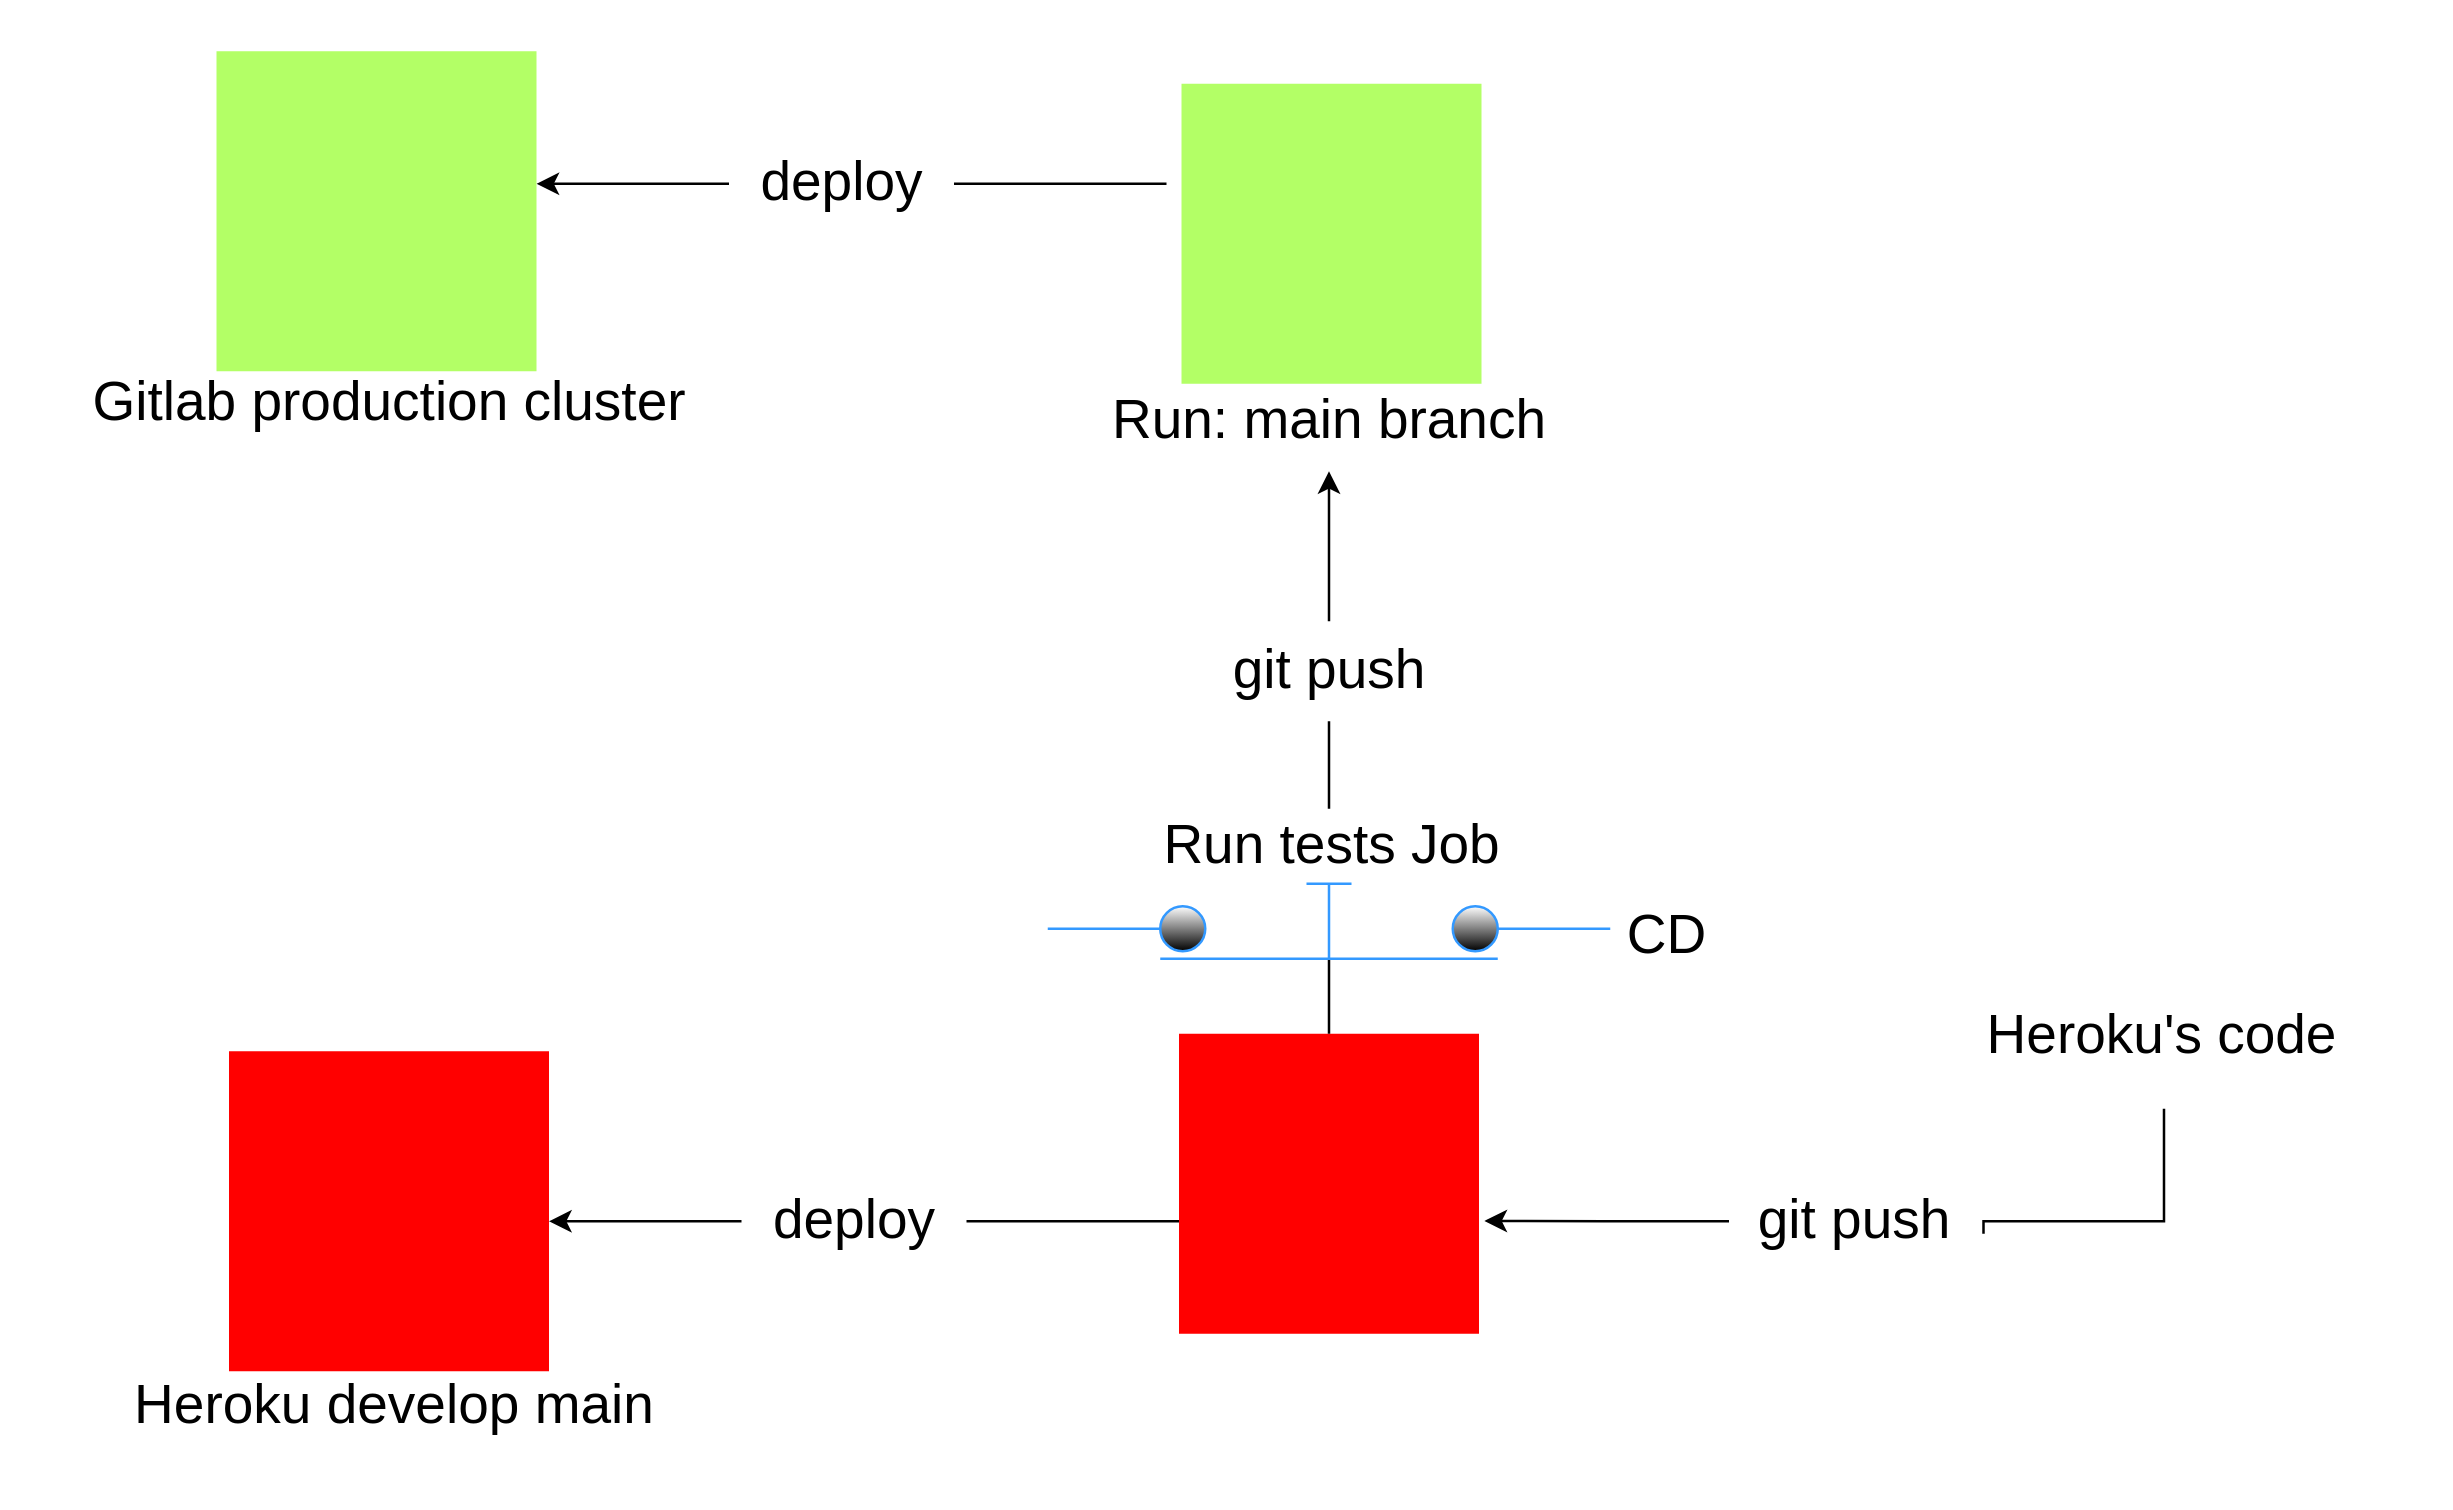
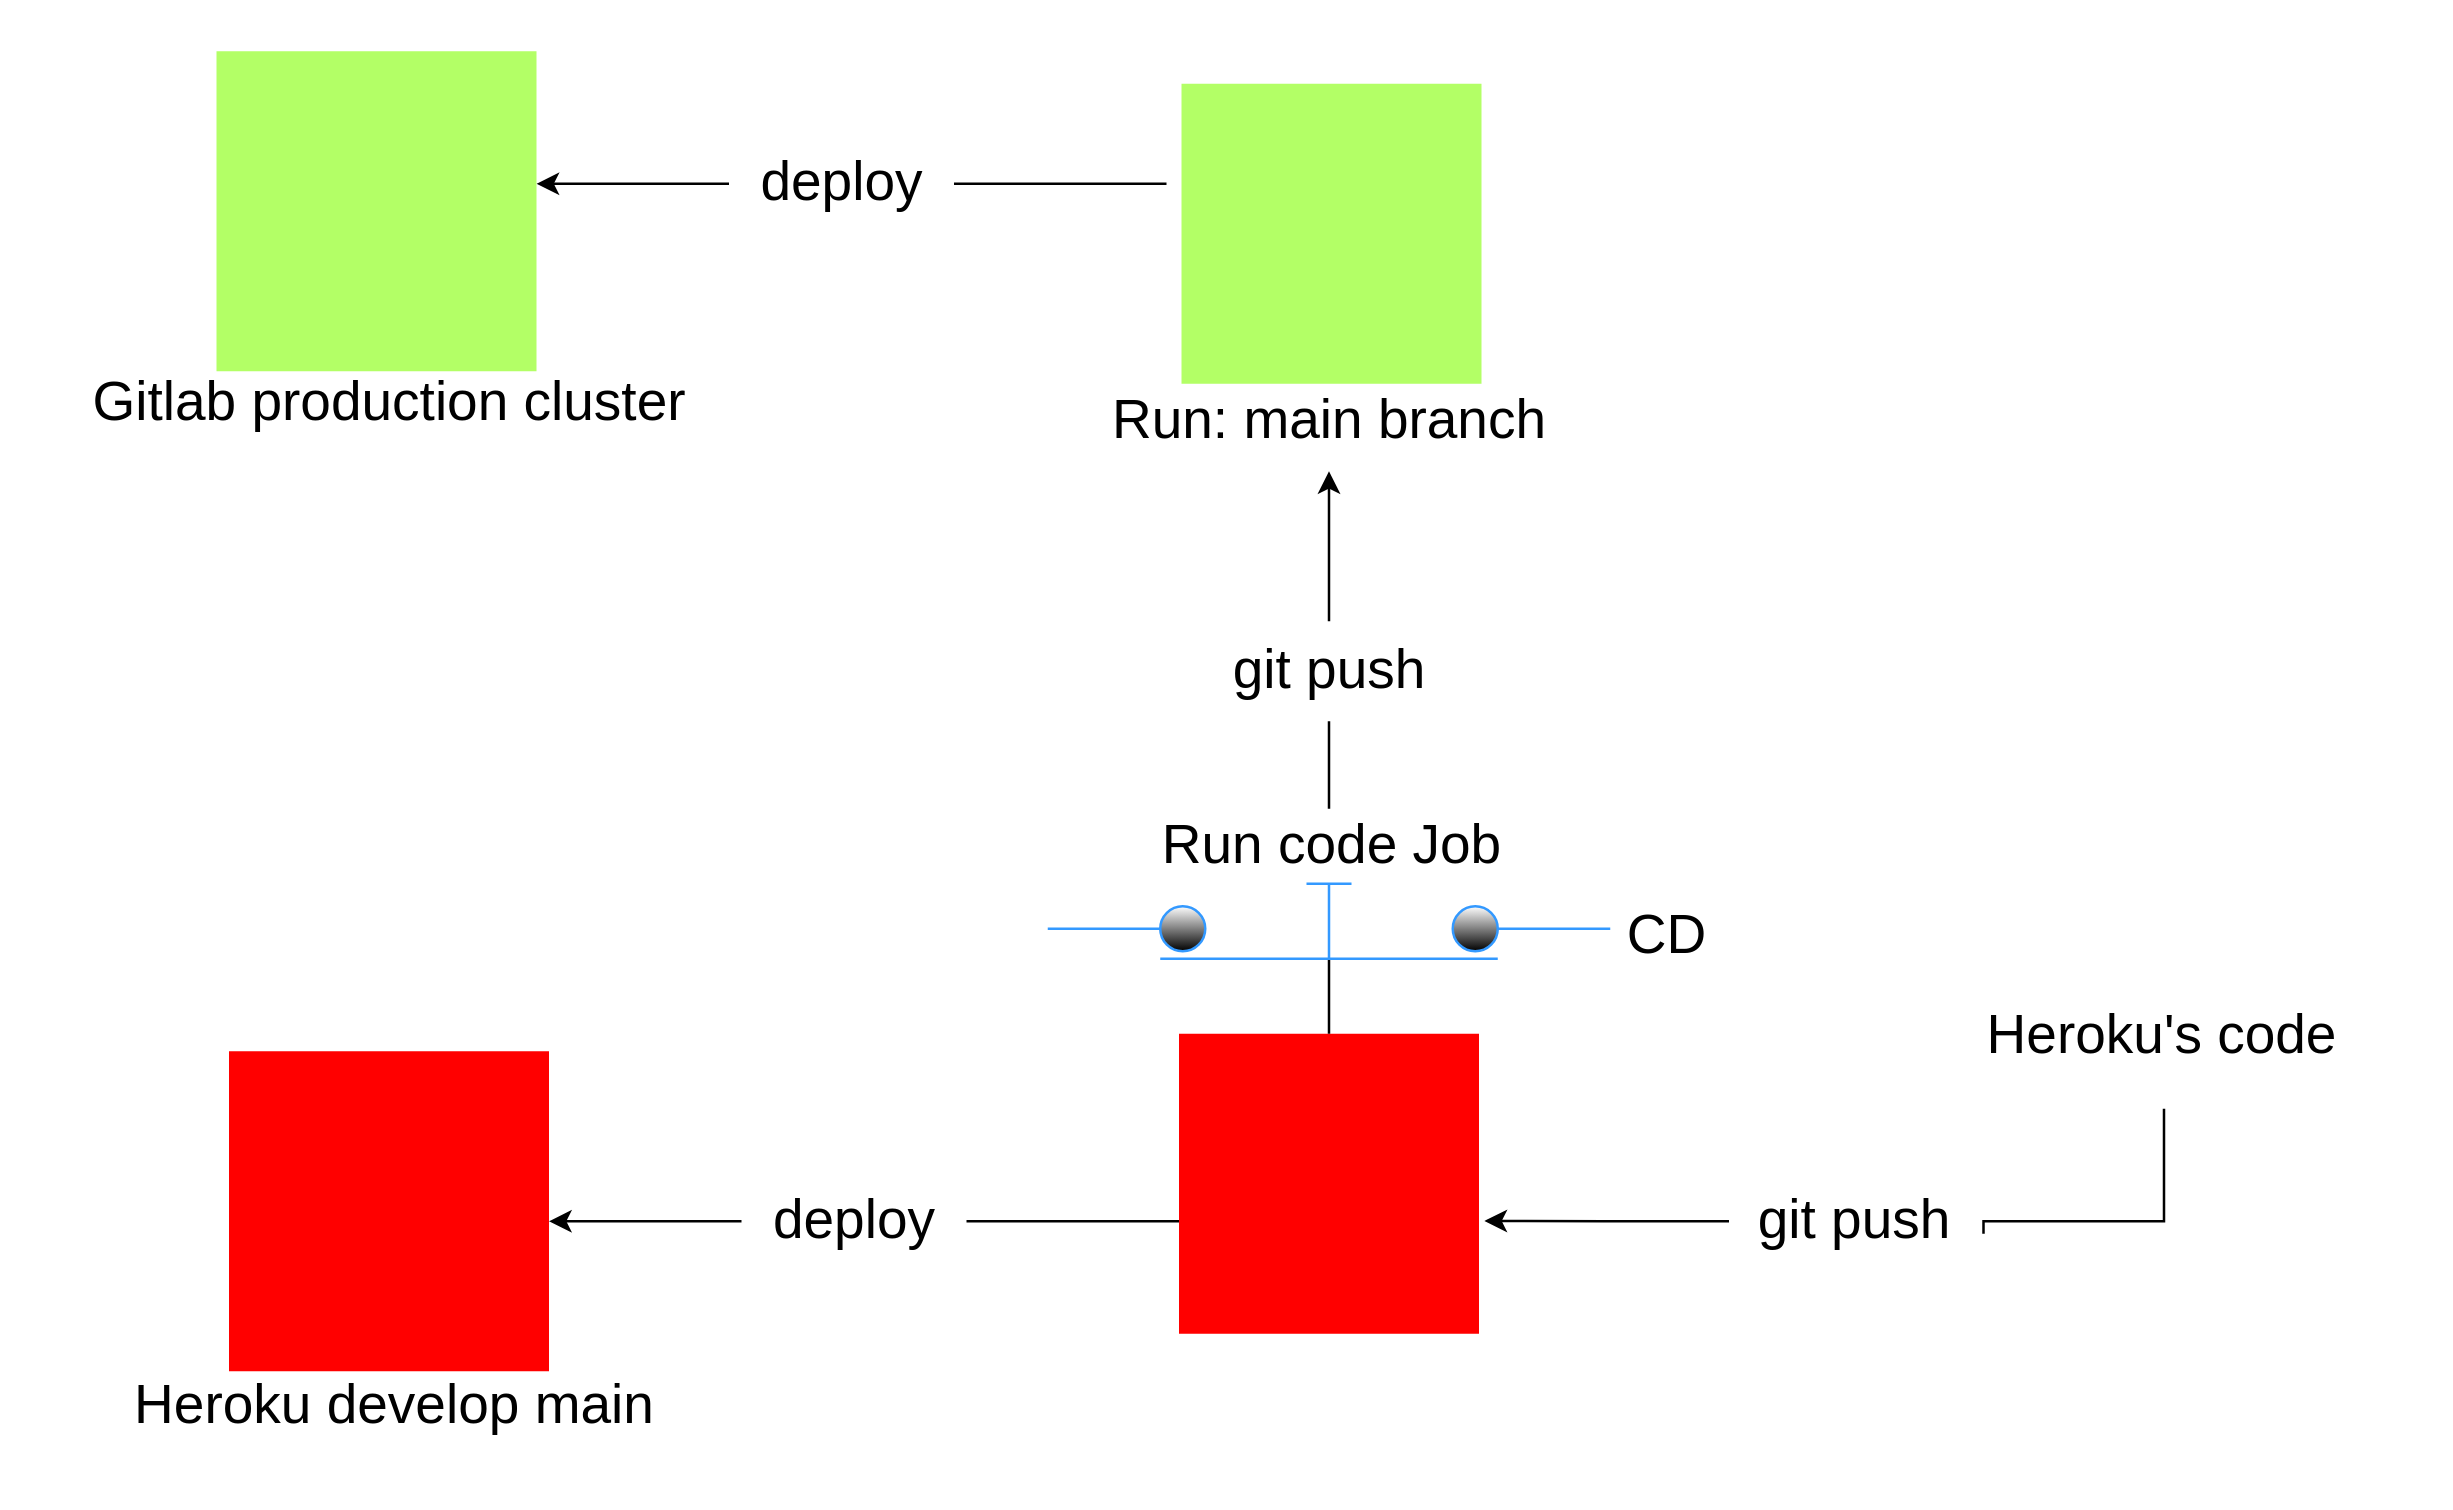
  <mxCell id="0" />
  <mxCell id="1" parent="0" />
  <mxCell id="2" style="edgeStyle=orthogonalEdgeStyle;rounded=0;orthogonalLoop=1;jettySize=auto;html=1;fontSize=12;" edge="1" parent="1"><mxGeometry relative="1" as="geometry"><mxPoint x="471" y="488" as="sourcePoint" /><mxPoint x="219" y="488" as="targetPoint" /><Array as="points"><mxPoint x="431" y="488" /><mxPoint x="431" y="488" /></Array></mxGeometry></mxCell>
  <mxCell id="3" style="edgeStyle=orthogonalEdgeStyle;rounded=0;orthogonalLoop=1;jettySize=auto;html=1;entryX=1.018;entryY=0.624;entryDx=0;entryDy=0;entryPerimeter=0;fontSize=12;startArrow=none;" edge="1" parent="1" source="11" target="8"><mxGeometry relative="1" as="geometry"><mxPoint x="865" y="443" as="sourcePoint" /><Array as="points" /></mxGeometry></mxCell>
  <mxCell id="4" value="" style="shape=image;html=1;verticalAlign=top;verticalLabelPosition=bottom;labelBackgroundColor=#ffffff;imageAspect=0;aspect=fixed;image=https://cdn4.iconfinder.com/data/icons/thin-line-icons-for-seo-and-development-1/64/seo_programming-128.png;fillStyle=auto;strokeColor=#3399FF;fontSize=12;gradientColor=default;" vertex="1" parent="1"><mxGeometry x="801" y="273" width="128" height="128" as="geometry" /></mxCell>
  <mxCell id="5" value="&lt;div style=&quot;font-size: 22px;&quot;&gt;&lt;font style=&quot;font-size: 22px;&quot;&gt;Heroku's code&lt;/font&gt;&lt;/div&gt;" style="text;html=1;align=center;verticalAlign=middle;resizable=0;points=[];autosize=1;strokeColor=none;fillColor=none;fontSize=12;" vertex="1" parent="1"><mxGeometry x="769" y="394" width="190" height="40" as="geometry" /></mxCell>
  <mxCell id="6" value="" style="shape=image;html=1;verticalAlign=top;verticalLabelPosition=bottom;labelBackgroundColor=#ffffff;imageAspect=0;aspect=fixed;image=https://cdn4.iconfinder.com/data/icons/socialcones/508/Gitlab-128.png;fillStyle=auto;strokeColor=#3399FF;fontSize=12;gradientColor=default;imageBackground=#B3FF66;" vertex="1" parent="1"><mxGeometry x="472" y="33" width="120" height="120" as="geometry" /></mxCell>
  <mxCell id="7" style="edgeStyle=orthogonalEdgeStyle;rounded=0;orthogonalLoop=1;jettySize=auto;html=1;fontSize=12;startArrow=none;" edge="1" parent="1" source="17" target="9"><mxGeometry relative="1" as="geometry" /></mxCell>
  <mxCell id="8" value="" style="shape=image;html=1;verticalAlign=top;verticalLabelPosition=bottom;labelBackgroundColor=#ffffff;imageAspect=0;aspect=fixed;image=https://cdn4.iconfinder.com/data/icons/socialcones/508/Gitlab-128.png;fillStyle=auto;strokeColor=#3399FF;fontSize=12;gradientColor=default;imageBackground=#FF0000;" vertex="1" parent="1"><mxGeometry x="471" y="413" width="120" height="120" as="geometry" /></mxCell>
  <mxCell id="9" value="&lt;font style=&quot;font-size: 22px;&quot;&gt;Run: main branch&lt;/font&gt;" style="text;html=1;align=center;verticalAlign=middle;resizable=0;points=[];autosize=1;strokeColor=none;fillColor=none;fontSize=12;" vertex="1" parent="1"><mxGeometry x="426" y="148" width="210" height="40" as="geometry" /></mxCell>
  <mxCell id="10" value="&lt;font style=&quot;font-size: 22px;&quot;&gt;CD&lt;/font&gt;" style="text;html=1;align=center;verticalAlign=middle;resizable=0;points=[];autosize=1;strokeColor=none;fillColor=none;fontSize=12;" vertex="1" parent="1"><mxGeometry x="641" y="354" width="50" height="40" as="geometry" /></mxCell>
  <mxCell id="11" value="&lt;div style=&quot;font-size: 22px;&quot;&gt;&lt;font style=&quot;font-size: 22px;&quot;&gt;git push&lt;/font&gt;&lt;/div&gt;" style="text;html=1;align=center;verticalAlign=middle;resizable=0;points=[];autosize=1;strokeColor=none;fillColor=none;fontSize=12;" vertex="1" parent="1"><mxGeometry x="691" y="468" width="100" height="40" as="geometry" /></mxCell>
  <mxCell id="12" value="" style="edgeStyle=orthogonalEdgeStyle;rounded=0;orthogonalLoop=1;jettySize=auto;html=1;entryX=1.018;entryY=0.624;entryDx=0;entryDy=0;entryPerimeter=0;fontSize=12;endArrow=none;" edge="1" parent="1" target="11"><mxGeometry relative="1" as="geometry"><mxPoint x="865" y="443" as="sourcePoint" /><mxPoint x="595.16" y="487.88" as="targetPoint" /><Array as="points"><mxPoint x="865" y="488" /></Array></mxGeometry></mxCell>
  <mxCell id="13" value="" style="edgeStyle=orthogonalEdgeStyle;rounded=0;orthogonalLoop=1;jettySize=auto;html=1;fontSize=12;endArrow=none;" edge="1" parent="1" source="8" target="23"><mxGeometry relative="1" as="geometry"><mxPoint x="531" y="413" as="sourcePoint" /><mxPoint x="531" y="183" as="targetPoint" /></mxGeometry></mxCell>
  <mxCell id="14" value="" style="shape=image;html=1;verticalAlign=top;verticalLabelPosition=bottom;labelBackgroundColor=#ffffff;imageAspect=0;aspect=fixed;image=https://cdn2.iconfinder.com/data/icons/boxicons-logos/24/bxl-heroku-128.png;fillStyle=auto;strokeColor=#3399FF;fontSize=12;gradientColor=default;imageBackground=#FF0000;" vertex="1" parent="1"><mxGeometry x="91" y="420" width="128" height="128" as="geometry" /></mxCell>
  <mxCell id="15" value="&lt;div style=&quot;font-size: 22px;&quot;&gt;&lt;font style=&quot;font-size: 22px;&quot;&gt;Heroku develop main&lt;/font&gt;&lt;/div&gt;" style="text;html=1;align=center;verticalAlign=middle;resizable=0;points=[];autosize=1;strokeColor=none;fillColor=none;fontSize=12;" vertex="1" parent="1"><mxGeometry x="32" y="542" width="250" height="40" as="geometry" /></mxCell>
  <mxCell id="16" value="&lt;font style=&quot;font-size: 22px;&quot;&gt;deploy&lt;/font&gt;" style="text;html=1;align=center;verticalAlign=middle;resizable=0;points=[];autosize=1;fontSize=12;fillColor=#FFFFFF;" vertex="1" parent="1"><mxGeometry x="296" y="468" width="90" height="40" as="geometry" /></mxCell>
  <mxCell id="17" value="&lt;div style=&quot;font-size: 22px;&quot;&gt;&lt;font style=&quot;font-size: 22px;&quot;&gt;git push&lt;/font&gt;&lt;/div&gt;" style="text;html=1;align=center;verticalAlign=middle;resizable=0;points=[];autosize=1;strokeColor=none;fillColor=none;fontSize=12;" vertex="1" parent="1"><mxGeometry x="481" y="248" width="100" height="40" as="geometry" /></mxCell>
  <mxCell id="18" value="" style="edgeStyle=orthogonalEdgeStyle;rounded=0;orthogonalLoop=1;jettySize=auto;html=1;fontSize=12;startArrow=none;endArrow=none;" edge="1" parent="1" source="23" target="17"><mxGeometry relative="1" as="geometry"><mxPoint x="531" y="323" as="sourcePoint" /><mxPoint x="531" y="183" as="targetPoint" /></mxGeometry></mxCell>
  <mxCell id="19" style="edgeStyle=orthogonalEdgeStyle;rounded=0;orthogonalLoop=1;jettySize=auto;html=1;fontSize=12;" edge="1" parent="1"><mxGeometry relative="1" as="geometry"><mxPoint x="466" y="73" as="sourcePoint" /><mxPoint x="214" y="73" as="targetPoint" /><Array as="points"><mxPoint x="426" y="73" /><mxPoint x="426" y="73" /></Array></mxGeometry></mxCell>
  <mxCell id="20" value="" style="shape=image;html=1;verticalAlign=top;verticalLabelPosition=bottom;labelBackgroundColor=#ffffff;imageAspect=0;aspect=fixed;image=https://cdn2.iconfinder.com/data/icons/boxicons-logos/24/bxl-heroku-128.png;fillStyle=auto;strokeColor=#3399FF;fontSize=12;gradientColor=default;imageBackground=#B3FF66;" vertex="1" parent="1"><mxGeometry x="86" y="20" width="128" height="128" as="geometry" /></mxCell>
  <mxCell id="21" value="&lt;font style=&quot;font-size: 22px;&quot;&gt;deploy&lt;/font&gt;" style="text;html=1;align=center;verticalAlign=middle;resizable=0;points=[];autosize=1;fontSize=12;fillColor=#FFFFFF;" vertex="1" parent="1"><mxGeometry x="291" y="53" width="90" height="40" as="geometry" /></mxCell>
  <mxCell id="22" value="&lt;div style=&quot;font-size: 22px;&quot;&gt;&lt;font style=&quot;font-size: 22px;&quot;&gt;Gitlab production cluster&lt;/font&gt;&lt;/div&gt;" style="text;html=1;align=center;verticalAlign=middle;resizable=0;points=[];autosize=1;strokeColor=none;fillColor=none;fontSize=12;" vertex="1" parent="1"><mxGeometry x="20" y="141" width="270" height="40" as="geometry" /></mxCell>
  <mxCell id="23" value="" style="shape=mxgraph.electrical.electro-mechanical.pushbutton;aspect=fixed;elSwitchState=on;fillStyle=auto;strokeColor=#3399FF;fontSize=12;gradientColor=default;" vertex="1" parent="1"><mxGeometry x="418.5" y="323" width="225" height="60" as="geometry" /></mxCell>
- <mxCell id="24" value="&lt;font style=&quot;font-size: 22px;&quot;&gt;Run tests Job&lt;/font&gt;" style="text;html=1;align=center;verticalAlign=middle;resizable=0;points=[];autosize=1;strokeColor=none;fillColor=none;fontSize=12;" vertex="1" parent="1"><mxGeometry x="452" y="318" width="160" height="40" as="geometry" /></mxCell>
+ <mxCell id="24" value="&lt;font style=&quot;font-size: 22px;&quot;&gt;Run code Job&lt;/font&gt;" style="text;html=1;align=center;verticalAlign=middle;resizable=0;points=[];autosize=1;strokeColor=none;fillColor=none;fontSize=12;" vertex="1" parent="1"><mxGeometry x="452" y="318" width="160" height="40" as="geometry" /></mxCell>
